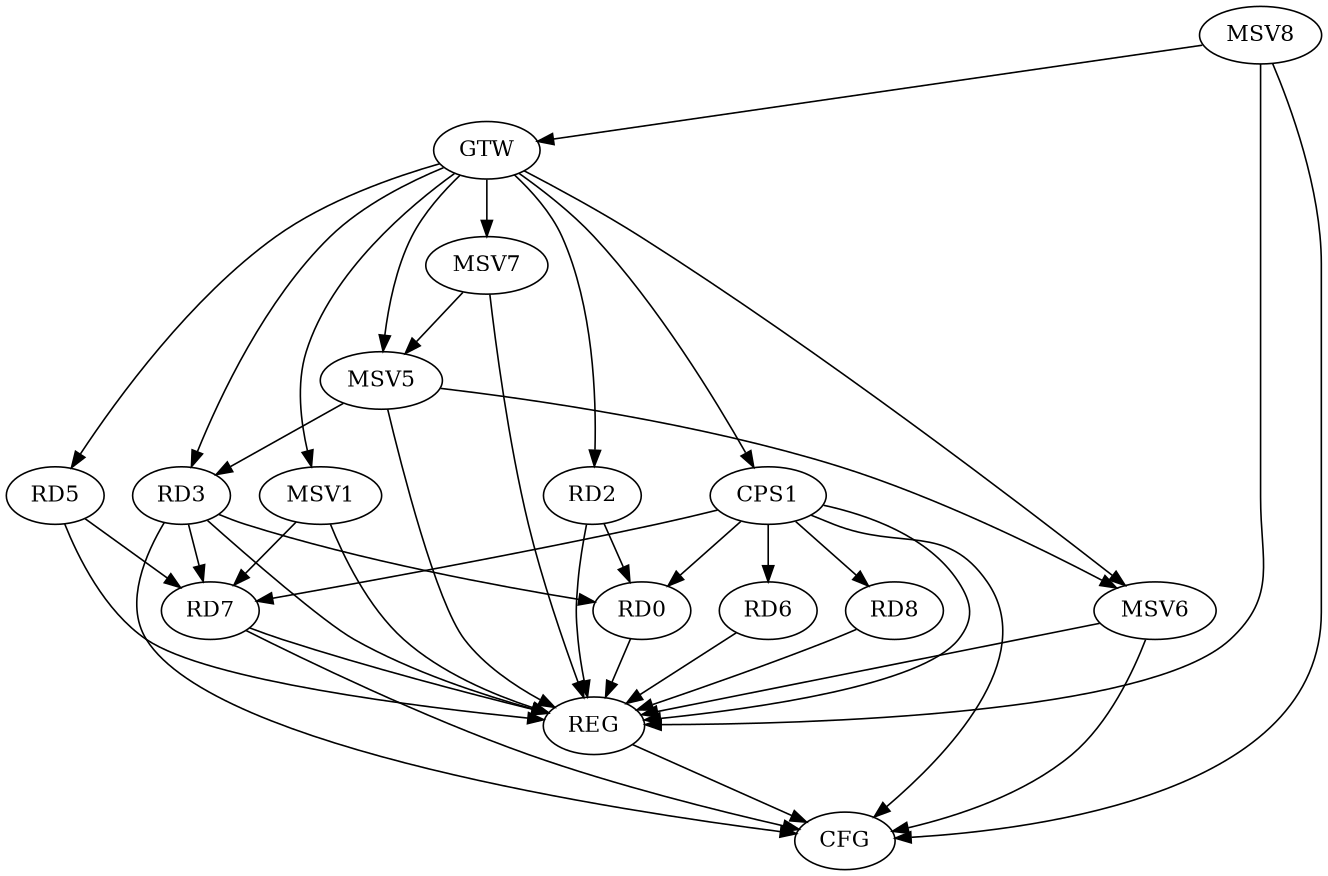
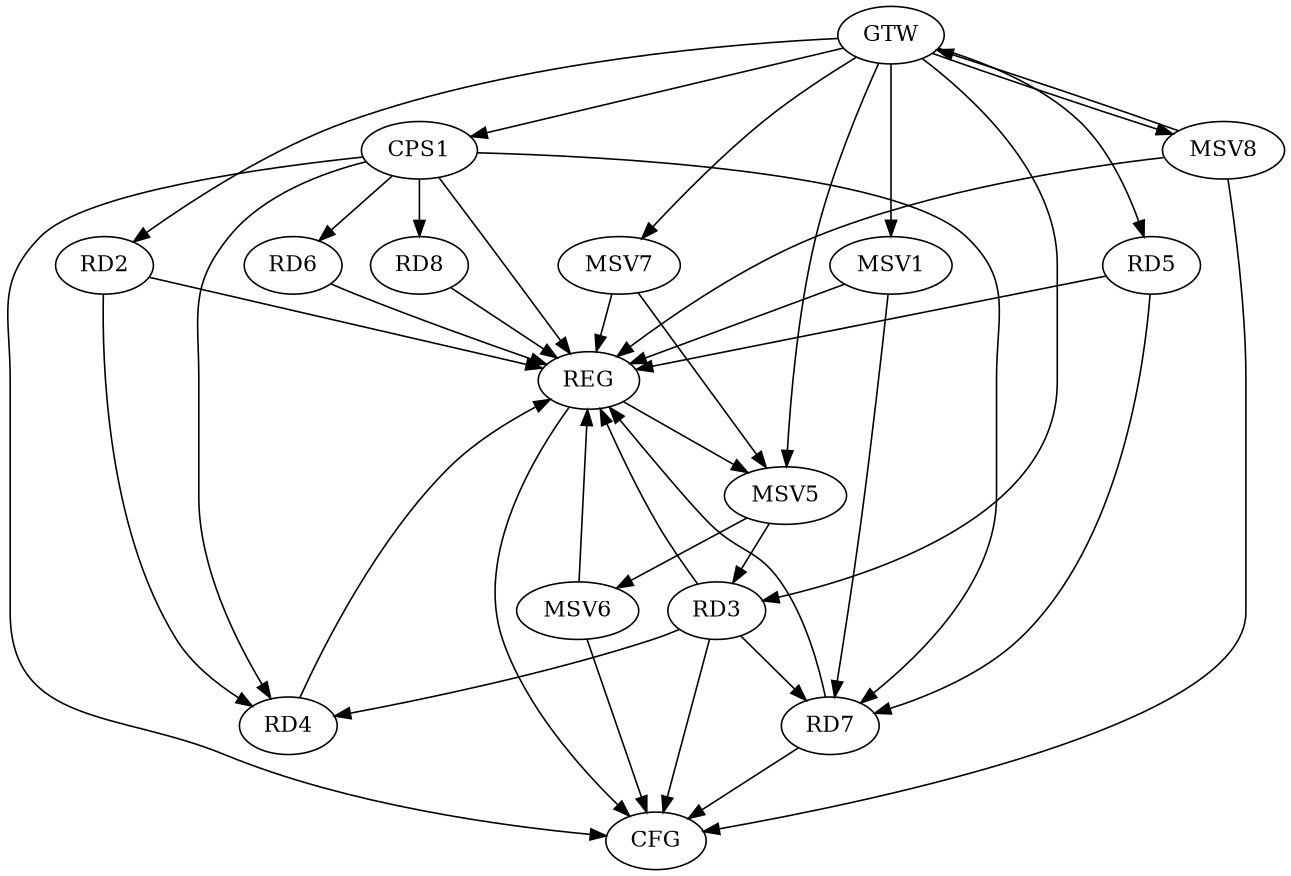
  strict digraph {
    n1 [label=REG]
    n2 [label=CFG]
    n3 [label=RD2]
-   n4 [label=RD0]
+   n4 [label=RD4]
    n5 [label=RD3]
    n6 [label=RD7]
    n7 [label=RD5]
    n8 [label=RD6]
    n9 [label=RD8]
    n10 [label=CPS1]
    n11 [label=GTW]
    n12 [label=MSV1]
    n13 [label=MSV5]
    n14 [label=MSV7]
    n15 [label=MSV8]
    n16 [label=MSV6]
    n1 -> n2
    n3 -> n1
    n3 -> n4
    n4 -> n1
    n5 -> n1
    n5 -> n2
    n5 -> n4
    n5 -> n6
    n6 -> n1
    n6 -> n2
    n7 -> n1
    n7 -> n6
    n8 -> n1
    n9 -> n1
    n10 -> n1
    n10 -> n2
    n10 -> n4
    n10 -> n6
    n10 -> n8
    n10 -> n9
    n11 -> n3
    n11 -> n5
    n11 -> n7
    n11 -> n10
    n11 -> n12
    n11 -> n13
    n11 -> n14
-   n11 -> n16
+   n11 -> n15
    n12 -> n1
    n12 -> n6
-   n13 -> n1
+   n1 -> n13
    n13 -> n5
    n13 -> n16
    n14 -> n1
    n14 -> n13
    n15 -> n1
    n15 -> n2
    n15 -> n11
    n16 -> n1
    n16 -> n2
  }
